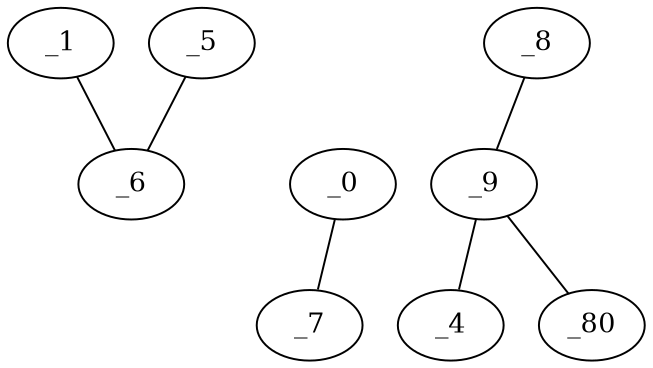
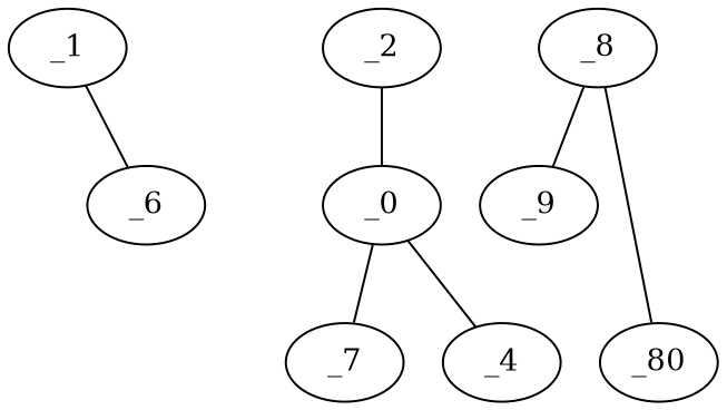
  graph {
    node [charge=0 chem=1 symbol="C  " x=4.5981 y=-1.25]
    edge [valence=1]
    _6
    _1 [y=-0.25]
+   _2 [x=3.7321 y=0.25]
    n4 [label=_0 x=2.866 y=-0.25]
    _4 [x=2.866]
    _7 [chem=2 symbol="O  " x=2 y=0.25]
    _8 [x=3.7321 y=1.25]
    _9 [chem=21 symbol="I  " y=1.75]
    n9 [chem=10 label=_80 symbol="Br " x=2.866 y=1.75]
-   _5 [x=3.732 y=-1.75]
    _1 -- _6
-   _9 -- _4
+   _2 -- n4
+   n4 -- _4
    n4 -- _7 [valence=2]
    _8 -- _9
-   _9 -- n9
-   _5 -- _6
+   _8 -- n9
  }
